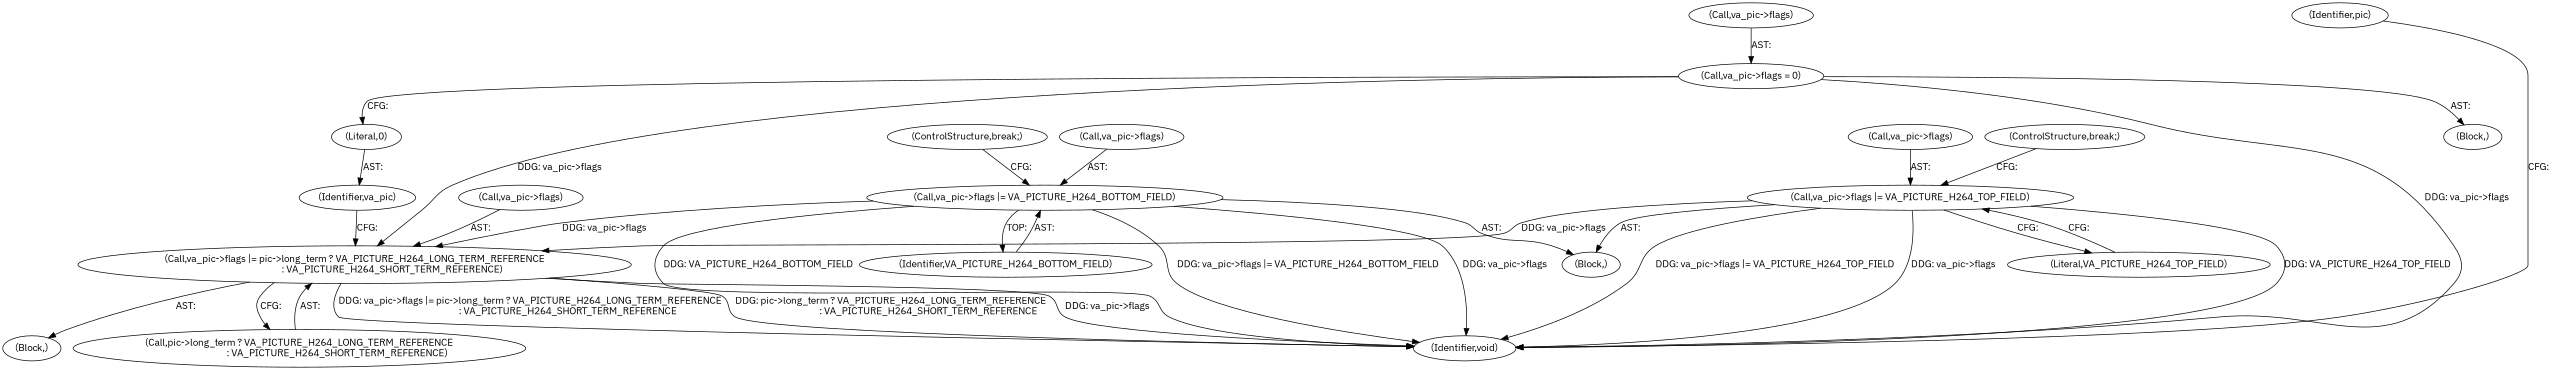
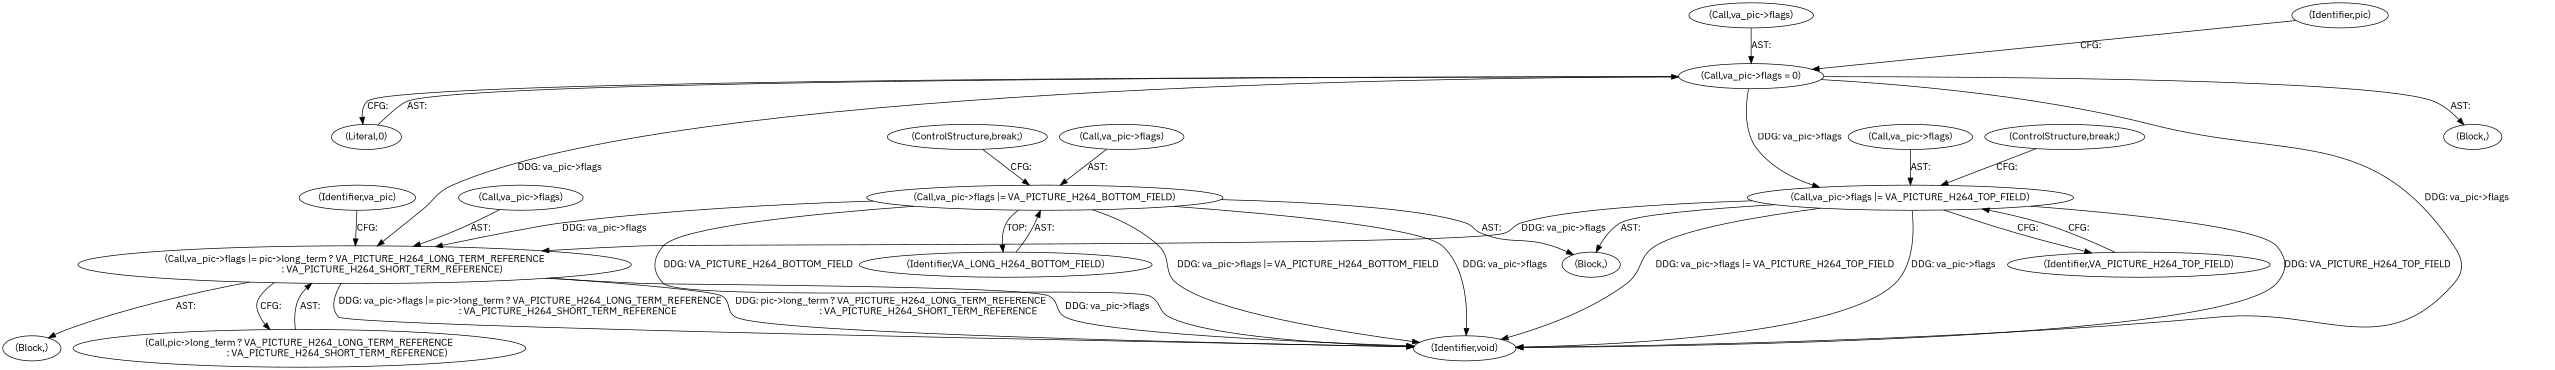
  digraph {
    fontname="IBM Plex Sans"
    node [fontname="IBM Plex Sans"]
    edge [fontname="IBM Plex Sans"]
    n1 [label="(Call,va_pic->flags |= pic->long_term ? VA_PICTURE_H264_LONG_TERM_REFERENCE\n                                    : VA_PICTURE_H264_SHORT_TERM_REFERENCE)"]
    n2 [label="(Block,)"]
    n3 [label="(Identifier,void)"]
    n4 [label="(Call,pic->long_term ? VA_PICTURE_H264_LONG_TERM_REFERENCE\n                                    : VA_PICTURE_H264_SHORT_TERM_REFERENCE)"]
    n5 [label="(Call,va_pic->flags |= VA_PICTURE_H264_BOTTOM_FIELD)"]
    n6 [label="(Block,)"]
-   n7 [label="(Identifier,VA_PICTURE_H264_BOTTOM_FIELD)"]
+   n7 [label="(Identifier,VA_LONG_H264_BOTTOM_FIELD)"]
    n8 [label="(Call,va_pic->flags = 0)"]
    n9 [label="(Call,va_pic->flags |= VA_PICTURE_H264_TOP_FIELD)"]
    n10 [label="(Literal,0)"]
    n11 [label="(Block,)"]
-   n12 [label="(Literal,VA_PICTURE_H264_TOP_FIELD)"]
+   n12 [label="(Identifier,VA_PICTURE_H264_TOP_FIELD)"]
    n13 [label="(Call,va_pic->flags)"]
    n14 [label="(Identifier,pic)"]
    n15 [label="(Call,va_pic->flags)"]
    n16 [label="(Call,va_pic->flags)"]
    n17 [label="(Call,va_pic->flags)"]
    n18 [label="(Identifier,va_pic)"]
    n19 [label="(ControlStructure,break;)"]
    n20 [label="(ControlStructure,break;)"]
    n1 -> n2 [label="AST: "]
    n1 -> n3 [label="DDG: va_pic->flags"]
    n1 -> n3 [label="DDG: va_pic->flags |= pic->long_term ? VA_PICTURE_H264_LONG_TERM_REFERENCE\n                                    : VA_PICTURE_H264_SHORT_TERM_REFERENCE"]
    n1 -> n3 [label="DDG: pic->long_term ? VA_PICTURE_H264_LONG_TERM_REFERENCE\n                                    : VA_PICTURE_H264_SHORT_TERM_REFERENCE"]
    n1 -> n4 [label="CFG: "]
    n4 -> n1 [label="AST: "]
    n5 -> n1 [label="DDG: va_pic->flags"]
    n5 -> n3 [label="DDG: va_pic->flags"]
    n5 -> n3 [label="DDG: VA_PICTURE_H264_BOTTOM_FIELD"]
    n5 -> n3 [label="DDG: va_pic->flags |= VA_PICTURE_H264_BOTTOM_FIELD"]
    n5 -> n6 [label="AST: "]
    n5 -> n7 [label="TOP: "]
    n7 -> n5 [label="AST: "]
    n8 -> n1 [label="DDG: va_pic->flags"]
    n8 -> n3 [label="DDG: va_pic->flags"]
+   n8 -> n9 [label="DDG: va_pic->flags"]
    n8 -> n10 [label="CFG: "]
    n8 -> n11 [label="AST: "]
    n9 -> n1 [label="DDG: va_pic->flags"]
    n9 -> n3 [label="DDG: VA_PICTURE_H264_TOP_FIELD"]
    n9 -> n3 [label="DDG: va_pic->flags |= VA_PICTURE_H264_TOP_FIELD"]
    n9 -> n3 [label="DDG: va_pic->flags"]
    n9 -> n6 [label="AST: "]
    n9 -> n12 [label="CFG: "]
-   n10 -> n18 [label="AST: "]
+   n10 -> n8 [label="AST: "]
    n12 -> n9 [label="CFG: "]
    n13 -> n5 [label="AST: "]
-   n14 -> n3 [label="CFG: "]
+   n14 -> n8 [label="CFG: "]
    n15 -> n9 [label="AST: "]
    n16 -> n8 [label="AST: "]
    n17 -> n1 [label="AST: "]
    n18 -> n1 [label="CFG: "]
    n19 -> n9 [label="CFG: "]
    n20 -> n5 [label="CFG: "]
  }
